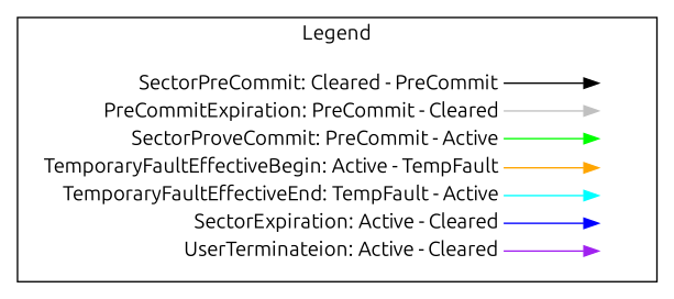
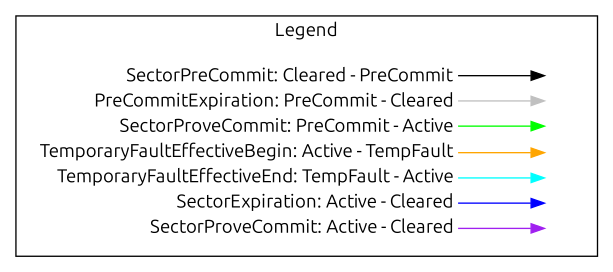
  digraph {
    rankdir=LR
    fontname=Ubuntu
    node [shape=plaintext fontname=Ubuntu]
    edge [fontname=Ubuntu]
-   n1 [label=<<table border="0" cellpadding="2" cellspacing="0" cellborder="0">       <tr><td align="right" port="i0">SectorPreCommit: Cleared - PreCommit</td></tr>       <tr><td align="right" port="i1">PreCommitExpiration: PreCommit - Cleared</td></tr>       <tr><td align="right" port="i2">SectorProveCommit: PreCommit - Active</td></tr>       <tr><td align="right" port="i3">TemporaryFaultEffectiveBegin: Active - TempFault</td></tr>       <tr><td align="right" port="i4">TemporaryFaultEffectiveEnd: TempFault - Active</td></tr>       <tr><td align="right" port="i5">SectorExpiration: Active - Cleared</td></tr>       <tr><td align="right" port="i6">UserTerminateion: Active - Cleared</td></tr>        </table>>]
+   n1 [label=<<table border="0" cellpadding="2" cellspacing="0" cellborder="0">       <tr><td align="right" port="i0">SectorPreCommit: Cleared - PreCommit</td></tr>       <tr><td align="right" port="i1">PreCommitExpiration: PreCommit - Cleared</td></tr>       <tr><td align="right" port="i2">SectorProveCommit: PreCommit - Active</td></tr>       <tr><td align="right" port="i3">TemporaryFaultEffectiveBegin: Active - TempFault</td></tr>       <tr><td align="right" port="i4">TemporaryFaultEffectiveEnd: TempFault - Active</td></tr>       <tr><td align="right" port="i5">SectorExpiration: Active - Cleared</td></tr>       <tr><td align="right" port="i6">SectorProveCommit: Active - Cleared</td></tr>        </table>>]
    n2 [label=<<table border="0" cellpadding="2" cellspacing="0" cellborder="0">       <tr><td port="i0">&nbsp;</td></tr>       <tr><td port="i1">&nbsp;</td></tr>       <tr><td port="i2">&nbsp;</td></tr>       <tr><td port="i3">&nbsp;</td></tr>       <tr><td port="i4">&nbsp;</td></tr>       <tr><td port="i5">&nbsp;</td></tr>       <tr><td port="i6">&nbsp;</td></tr>       </table>>]
    subgraph cluster_1 {
      label=Legend
      n1
      n2
    }
    n1 -> n2 [color=black headport="i0:w" tailport="i0:e"]
    n1 -> n2 [color=gray headport="i1:w" tailport="i1:e"]
    n1 -> n2 [color=green headport="i2:w" tailport="i2:e"]
    n1 -> n2 [color=orange headport="i3:w" tailport="i3:e"]
    n1 -> n2 [color=cyan headport="i4:w" tailport="i4:e"]
    n1 -> n2 [color=blue headport="i5:w" tailport="i5:e"]
    n1 -> n2 [color=purple headport="i6:w" tailport="i6:e"]
  }
